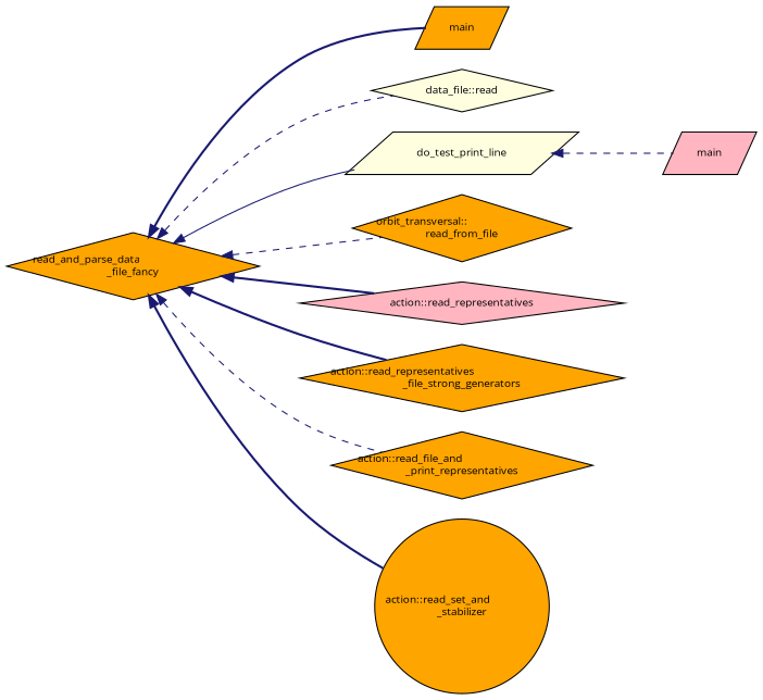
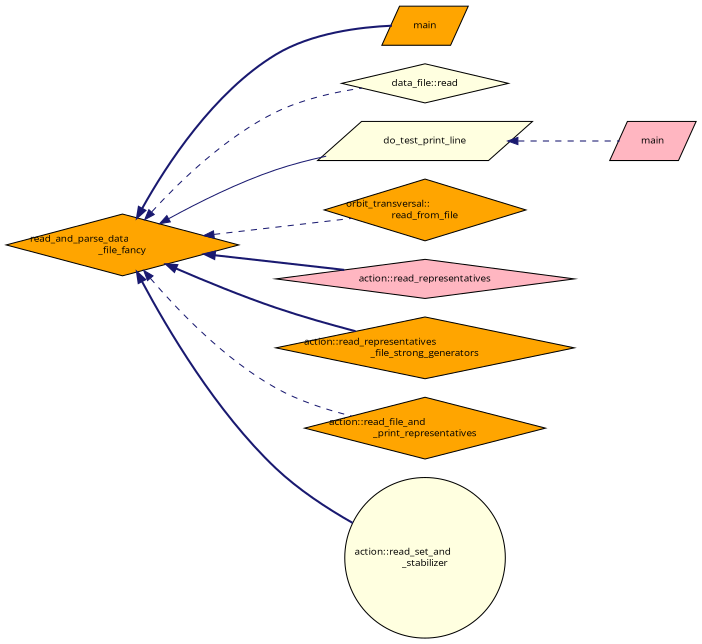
  digraph {
    fontname="Open Sans"
    rankdir=LR
    node [color=black fillcolor=orange fontname="Open Sans" fontsize=10 shape=diamond style=filled]
    edge [color=midnightblue dir=back fontname="Open Sans" fontsize=10 labelfontname=Helvetica labelfontsize=10 style=bold]
    n1 [fontcolor=black height=0.2 label="read_and_parse_data\l_file_fancy" width=0.4]
    n2 [height=0.2 label=main shape=parallelogram width=0.4]
    n3 [fillcolor=lightyellow height=0.2 label="data_file::read" width=0.4]
    n4 [fillcolor=lightyellow height=0.2 label=do_test_print_line shape=parallelogram width=0.4]
    n5 [height=0.2 label="orbit_transversal::\lread_from_file" width=0.4]
    n6 [fillcolor=lightpink height=0.2 label="action::read_representatives" width=0.4]
    n7 [height=0.2 label="action::read_representatives\l_file_strong_generators" width=0.4]
    n8 [height=0.2 label="action::read_file_and\l_print_representatives" width=0.4]
-   n9 [height=0.2 label="action::read_set_and\l_stabilizer" shape=circle width=0.4]
+   n9 [fillcolor=lightyellow height=0.2 label="action::read_set_and\l_stabilizer" shape=circle width=0.4]
    n10 [fillcolor=lightpink height=0.2 label=main shape=parallelogram width=0.4]
    n1 -> n2
    n1 -> n3 [style=dashed]
    n1 -> n4 [style=solid]
    n1 -> n5 [style=dashed]
    n1 -> n6
    n1 -> n7
    n1 -> n8 [style=dashed]
    n1 -> n9
    n4 -> n10 [style=dashed]
  }
